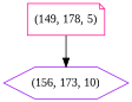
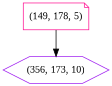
  digraph {
    fontname="Liberation Serif"
    node [fontname="Liberation Serif"]
    "(149, 178, 5)" [color=deeppink shape=note]
-   "(156, 173, 10)" [color=purple shape=hexagon]
+   "(156, 173, 10)" [color=purple shape=hexagon label="(356, 173, 10)"]
    "(149, 178, 5)" -> "(156, 173, 10)" [arrowhead=normal fontname="Liberation Serif"]
  }
